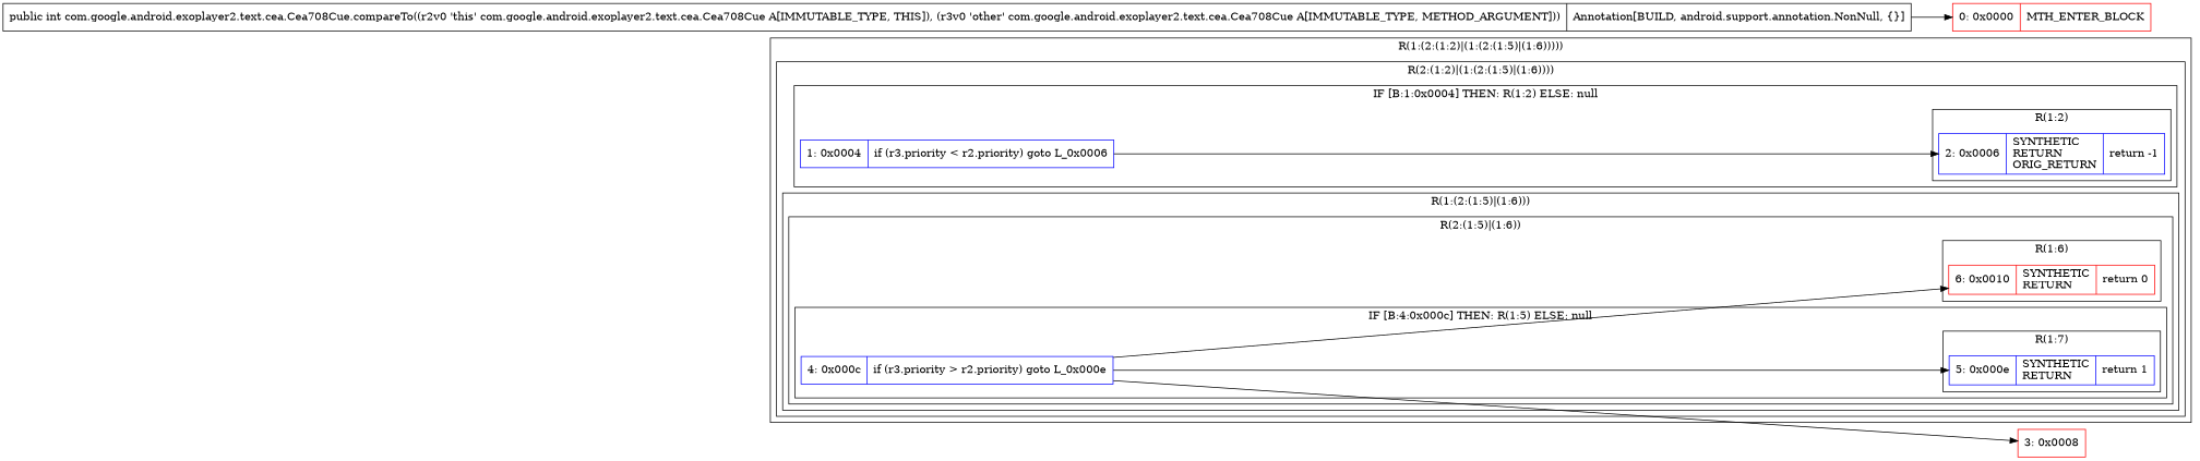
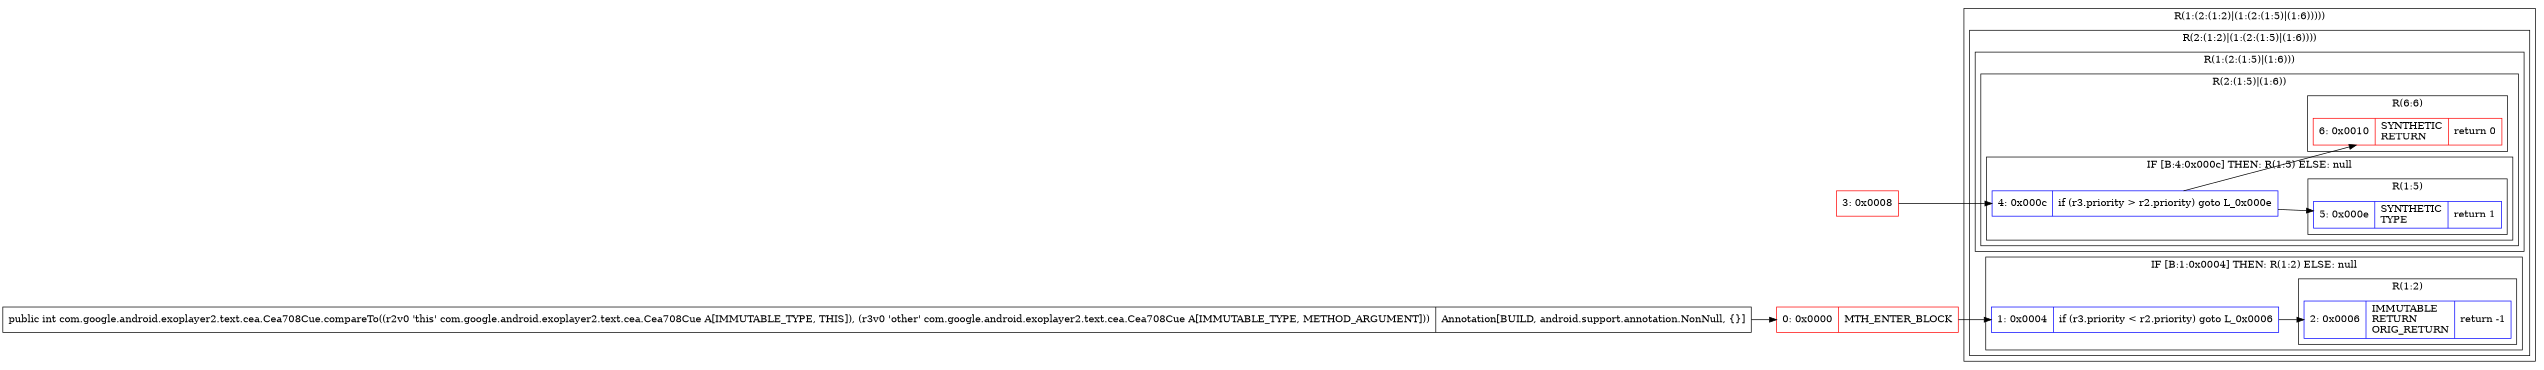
  digraph {
    rankdir=LR
    node [color=blue shape=record]
-   n1 [label="{2\:\ 0x0006|SYNTHETIC\lRETURN\lORIG_RETURN\l|return \-1\l}"]
+   n1 [label="{2\:\ 0x0006|IMMUTABLE\lRETURN\lORIG_RETURN\l|return \-1\l}"]
    n2 [label="{1\:\ 0x0004|if (r3.priority \< r2.priority) goto L_0x0006\l}"]
-   n3 [label="{5\:\ 0x000e|SYNTHETIC\lRETURN\l|return 1\l}"]
+   n3 [label="{5\:\ 0x000e|SYNTHETIC\lTYPE\l|return 1\l}"]
    n4 [label="{4\:\ 0x000c|if (r3.priority \> r2.priority) goto L_0x000e\l}"]
    n5 [color=red label="{6\:\ 0x0010|SYNTHETIC\lRETURN\l|return 0\l}"]
    n6 [color=red label="{3\:\ 0x0008}"]
    n7 [color=red label="{0\:\ 0x0000|MTH_ENTER_BLOCK\l}"]
    n8 [label="{public int com.google.android.exoplayer2.text.cea.Cea708Cue.compareTo((r2v0 'this' com.google.android.exoplayer2.text.cea.Cea708Cue A[IMMUTABLE_TYPE, THIS]), (r3v0 'other' com.google.android.exoplayer2.text.cea.Cea708Cue A[IMMUTABLE_TYPE, METHOD_ARGUMENT]))  | Annotation[BUILD, android.support.annotation.NonNull, \{\}]\l}" color=""]
    subgraph cluster_1 {
      label="R(1:(2:(1:2)|(1:(2:(1:5)|(1:6)))))"
      subgraph cluster_2 {
        label="R(2:(1:2)|(1:(2:(1:5)|(1:6))))"
        subgraph cluster_3 {
          label="IF [B:1:0x0004] THEN: R(1:2) ELSE: null"
          n2
          subgraph cluster_4 {
            label="R(1:2)"
            n1
          }
        }
        subgraph cluster_5 {
          label="R(1:(2:(1:5)|(1:6)))"
          subgraph cluster_6 {
            label="R(2:(1:5)|(1:6))"
            subgraph cluster_7 {
              label="IF [B:4:0x000c] THEN: R(1:5) ELSE: null"
              n4
              subgraph cluster_8 {
-               label="R(1:7)"
+               label="R(1:5)"
                n3
              }
            }
            subgraph cluster_9 {
-             label="R(1:6)"
+             label="R(6:6)"
              n5
            }
          }
        }
      }
    }
    n2 -> n1
    n4 -> n3
    n4 -> n5 [style=solid]
-   n4 -> n6
+   n6 -> n4
+   n7 -> n2
    n8 -> n7
  }
